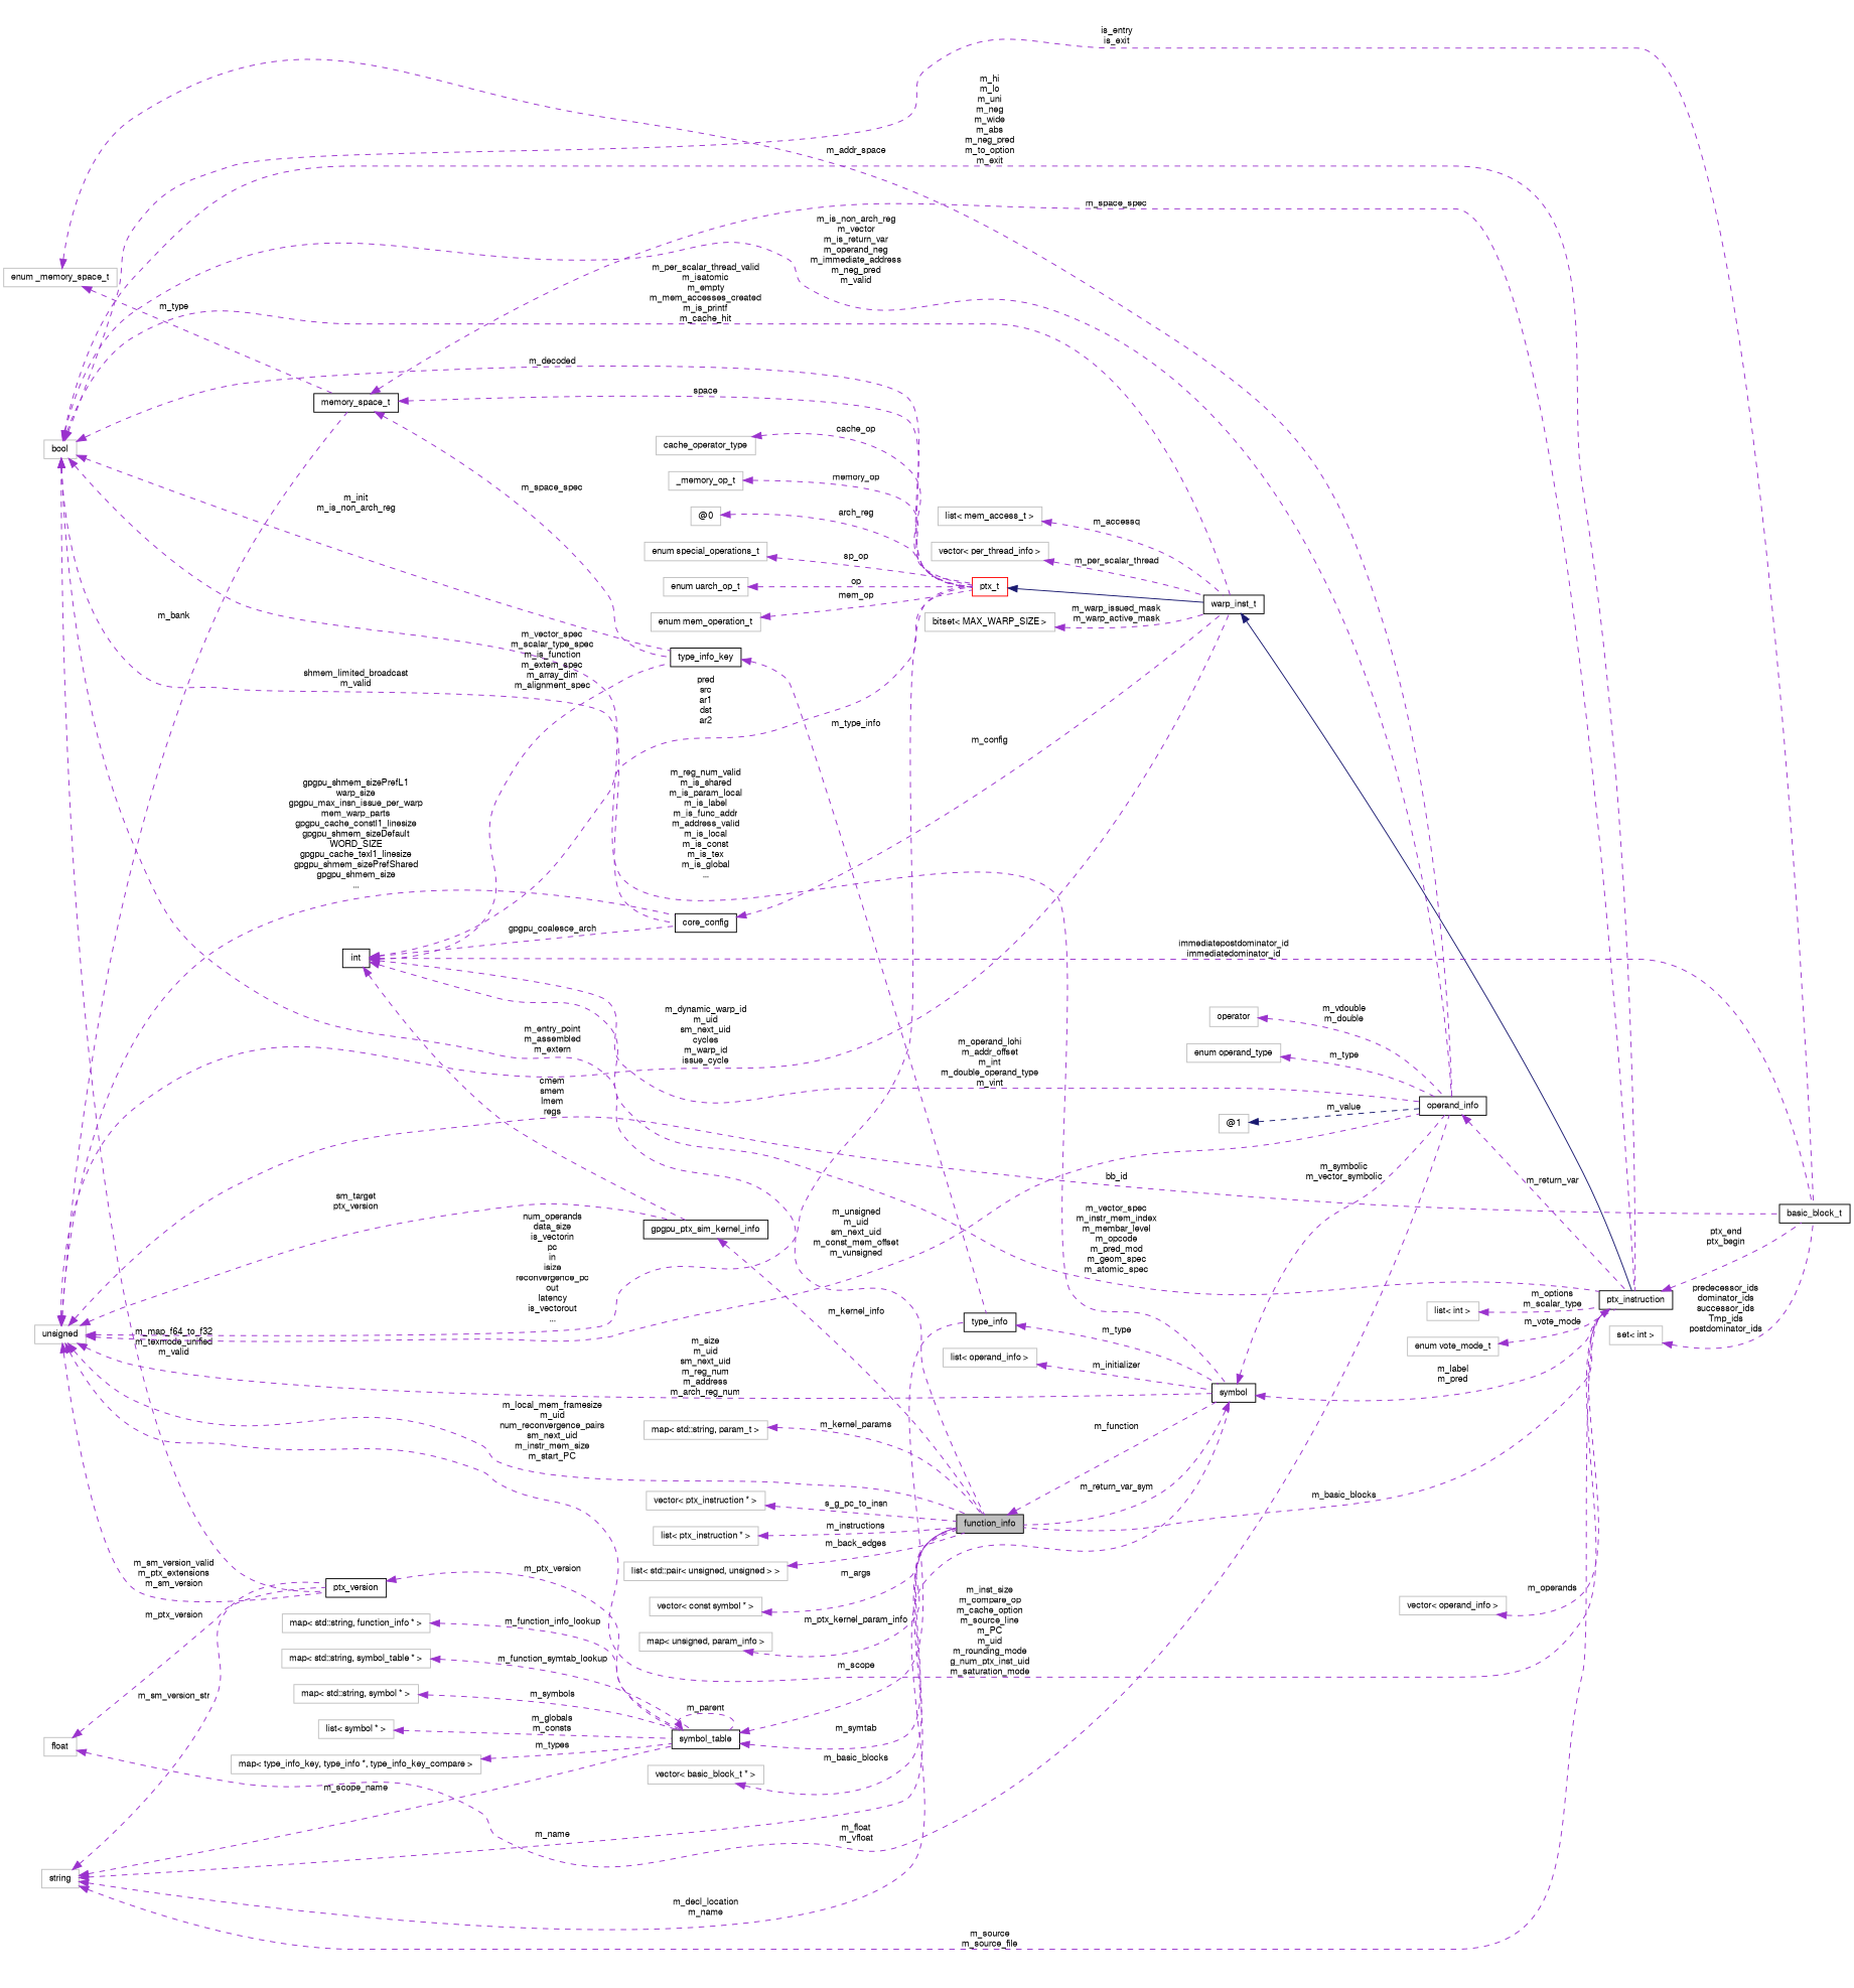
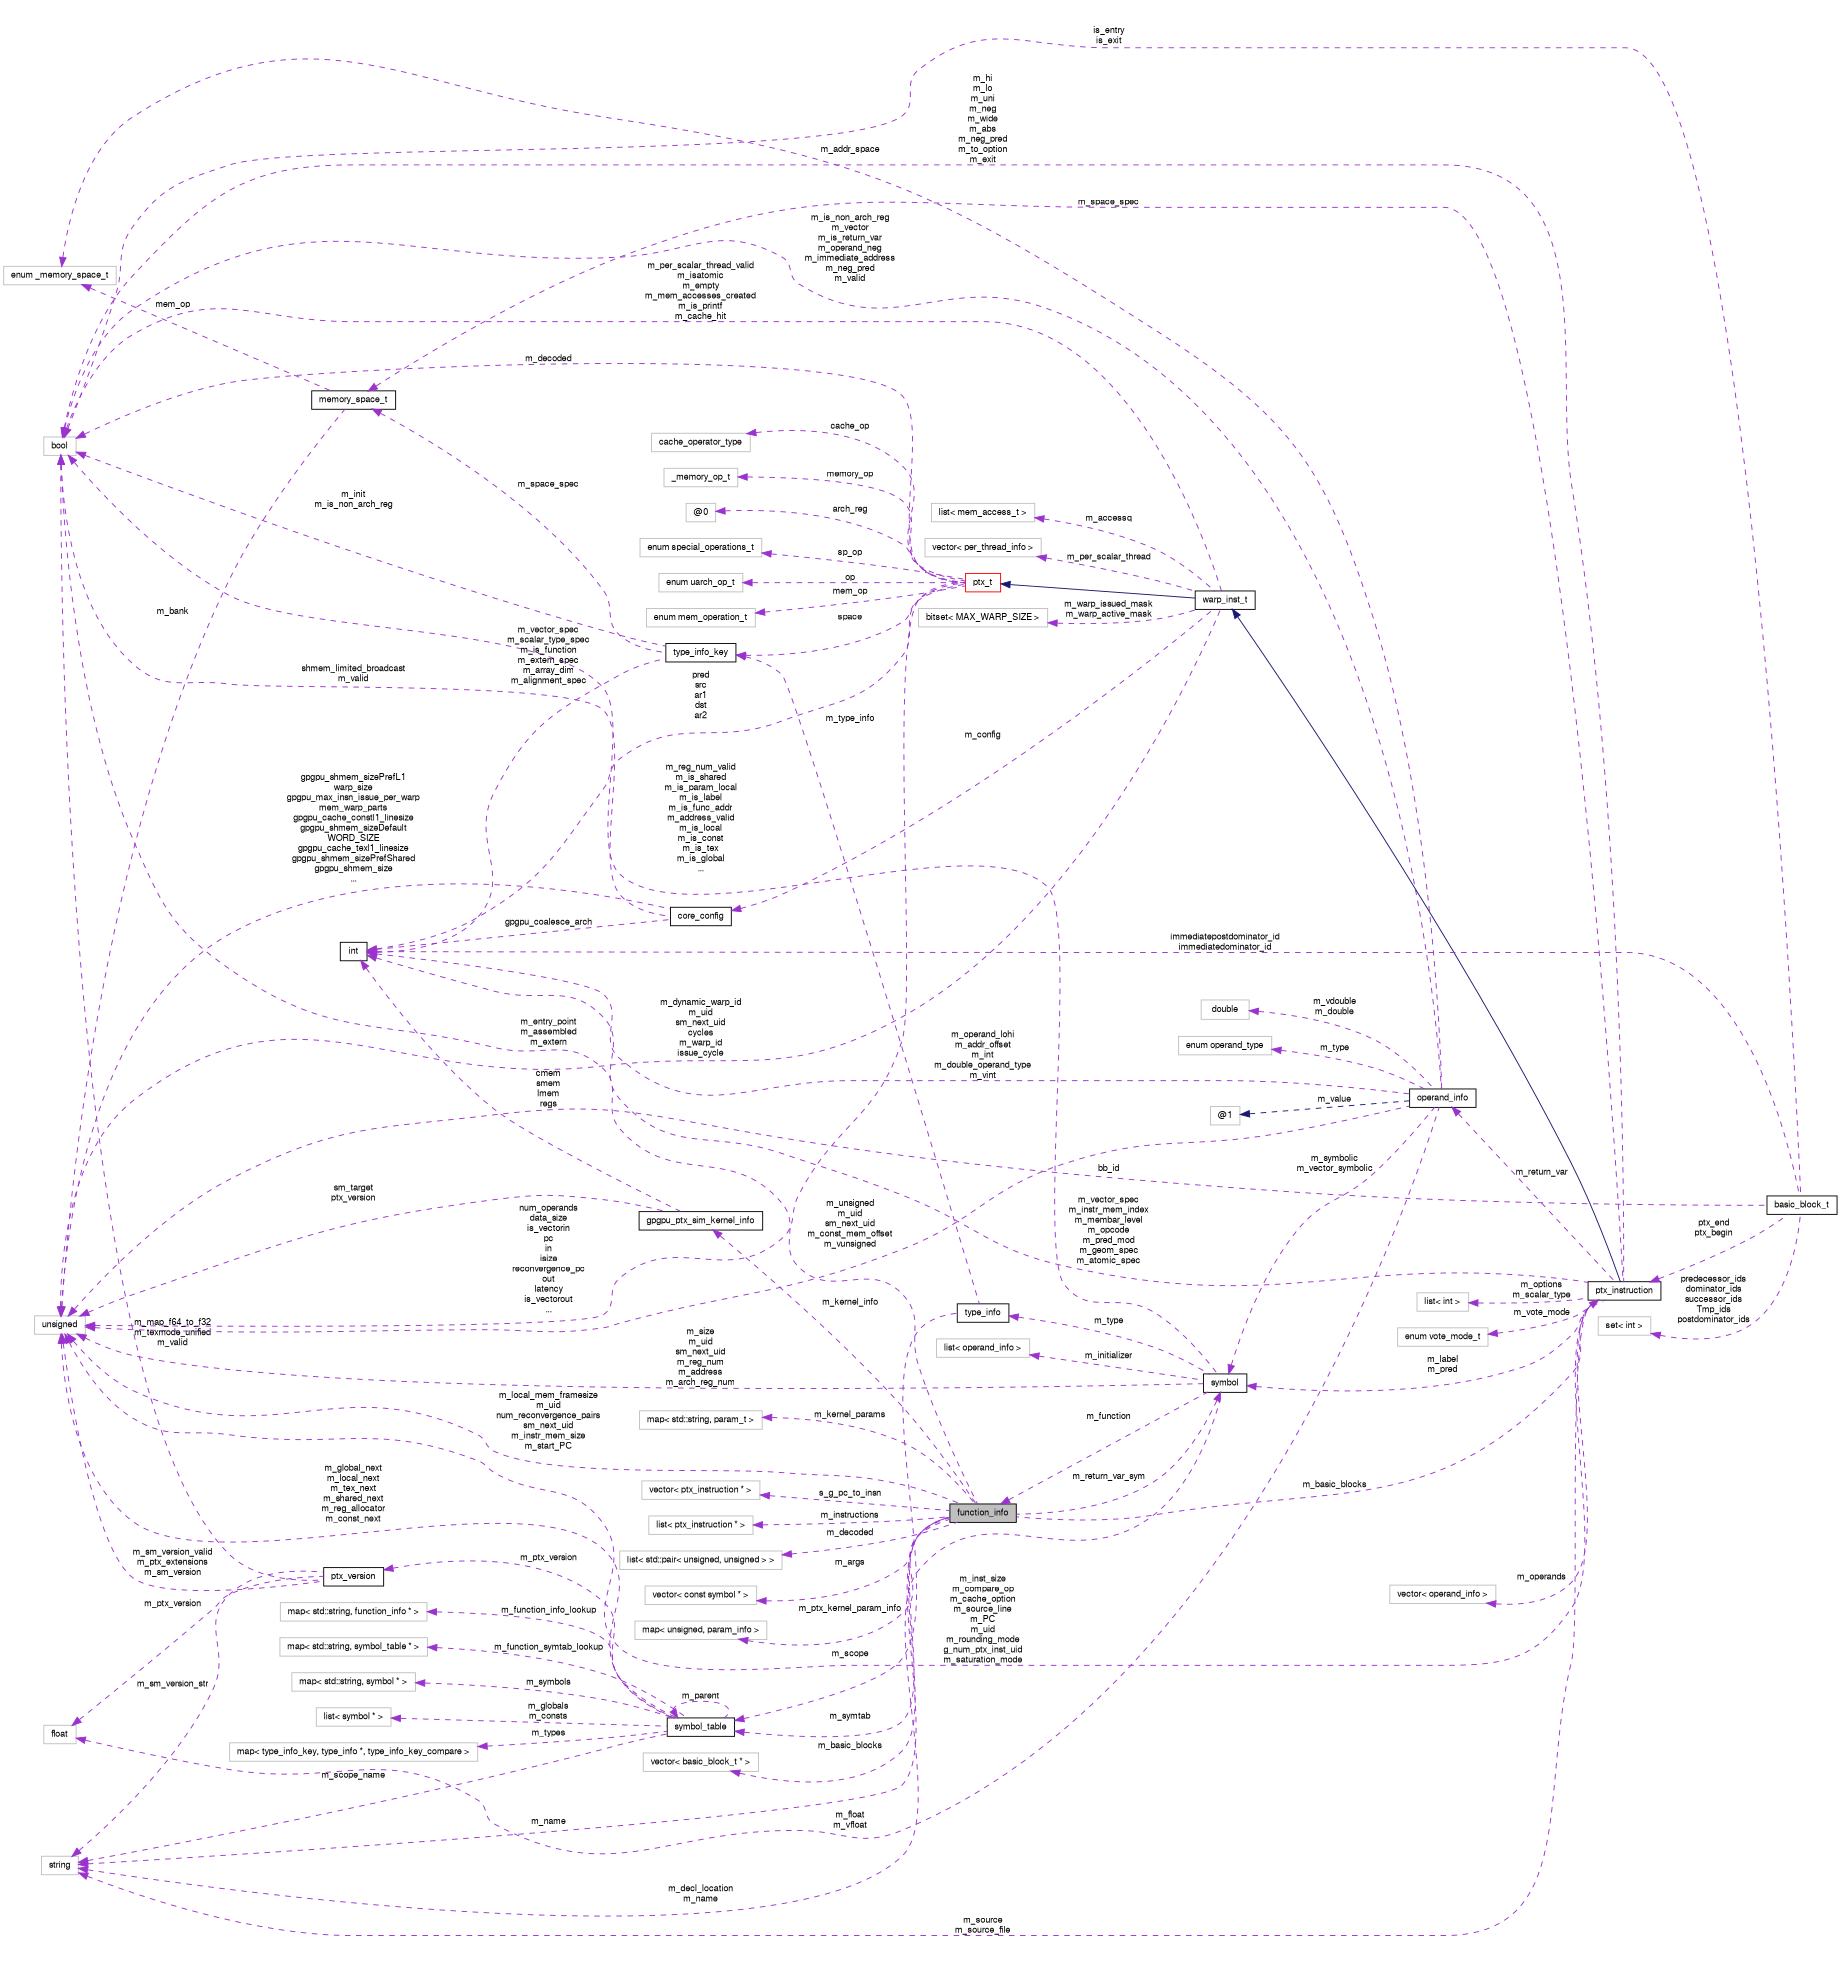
  digraph {
    rankdir=LR
    node [color=grey75 fontname=FreeSans fontsize=10 shape=record]
    edge [color=darkorchid3 dir=back fontname=FreeSans fontsize=10 labelfontname=FreeSans labelfontsize=10 style=dashed]
    n1 [color=black fillcolor=grey75 fontcolor=black height=0.2 label=function_info style=filled width=0.4]
    n2 [color=black height=0.2 label=symbol width=0.4]
    n3 [color=black height=0.2 label=operand_info width=0.4]
    n4 [color=black height=0.2 label=ptx_instruction width=0.4]
    n5 [color=black height=0.2 label=symbol_table width=0.4]
    n6 [color=black height=0.2 label=type_info width=0.4]
    n7 [height=0.2 label="map\< std::string, symbol * \>" width=0.4]
    n8 [height=0.2 label="list\< symbol * \>" width=0.4]
    n9 [height=0.2 label="map\< type_info_key, type_info *, type_info_key_compare \>" width=0.4]
    n10 [color=black height=0.2 label=ptx_version width=0.4]
    n11 [height=0.2 label=float width=0.4]
    n12 [height=0.2 label=string width=0.4]
    n13 [color=black height=0.2 label=basic_block_t width=0.4]
    n14 [height=0.2 label=bool width=0.4]
    n15 [color=black height=0.2 label=warp_inst_t width=0.4]
    n16 [color=red height=0.2 label=ptx_t width=0.4]
    n17 [color=black height=0.2 label=core_config width=0.4]
    n18 [color=black height=0.2 label=type_info_key width=0.4]
    n19 [height=0.2 label=unsigned width=0.4]
    n20 [color=black height=0.2 label=memory_space_t width=0.4]
    n21 [color=black height=0.2 label=gpgpu_ptx_sim_kernel_info width=0.4]
    n22 [height=0.2 label="map\< std::string, symbol_table * \>" width=0.4]
    n23 [height=0.2 label="map\< std::string, function_info * \>" width=0.4]
    n24 [height=0.2 label="map\< std::string, param_t \>" width=0.4]
    n25 [height=0.2 label="vector\< const symbol * \>" width=0.4]
    n26 [height=0.2 label="map\< unsigned, param_info \>" width=0.4]
    n27 [height=0.2 label="vector\< ptx_instruction * \>" width=0.4]
    n28 [height=0.2 label="list\< ptx_instruction * \>" width=0.4]
    n29 [height=0.2 label="@0" width=0.4]
    n30 [height=0.2 label="enum special_operations_t" width=0.4]
    n31 [height=0.2 label="enum uarch_op_t" width=0.4]
    n32 [height=0.2 label="enum mem_operation_t" width=0.4]
    n33 [height=0.2 label=cache_operator_type width=0.4]
    n34 [height=0.2 label="enum _memory_space_t" width=0.4]
    n35 [color=black height=0.2 label=int width=0.4]
    n36 [height=0.2 label=_memory_op_t width=0.4]
    n37 [height=0.2 label="bitset\< MAX_WARP_SIZE \>" width=0.4]
    n38 [height=0.2 label="list\< mem_access_t \>" width=0.4]
    n39 [height=0.2 label="vector\< per_thread_info \>" width=0.4]
    n40 [height=0.2 label="set\< int \>" width=0.4]
    n41 [height=0.2 label="list\< int \>" width=0.4]
    n42 [height=0.2 label="enum vote_mode_t" width=0.4]
    n43 [height=0.2 label="@1" width=0.4]
-   n44 [height=0.2 label=operator width=0.4]
+   n44 [height=0.2 label=double width=0.4]
    n45 [height=0.2 label="list\< operand_info \>" width=0.4]
    n46 [height=0.2 label="enum operand_type" width=0.4]
    n47 [height=0.2 label="vector\< operand_info \>" width=0.4]
    n48 [height=0.2 label="list\< std::pair\< unsigned, unsigned \> \>" width=0.4]
    n49 [height=0.2 label="vector\< basic_block_t * \>" width=0.4]
    n1 -> n2 [label=m_function]
    n2 -> n1 [label=m_return_var_sym]
    n2 -> n3 [label="m_symbolic\nm_vector_symbolic"]
    n2 -> n4 [label="m_label\nm_pred"]
    n3 -> n4 [label=m_return_var]
    n4 -> n1 [label=m_basic_blocks]
    n4 -> n13 [label="ptx_end\nptx_begin"]
    n5 -> n1 [label=m_symtab]
    n5 -> n5 [label=m_parent]
    n5 -> n6 [label=m_scope]
    n6 -> n2 [label=m_type]
    n7 -> n5 [label=m_symbols]
    n8 -> n5 [label="m_globals\nm_consts"]
    n9 -> n5 [label=m_types]
    n10 -> n5 [label=m_ptx_version]
    n11 -> n3 [label="m_float\nm_vfloat"]
    n11 -> n10 [label=m_ptx_version]
    n12 -> n1 [label=m_name]
    n12 -> n2 [label="m_decl_location\nm_name"]
    n12 -> n4 [label="m_source\nm_source_file"]
    n12 -> n5 [label=m_scope_name]
    n12 -> n10 [label=m_sm_version_str]
    n14 -> n1 [label="m_entry_point\nm_assembled\nm_extern"]
    n14 -> n2 [label="m_reg_num_valid\nm_is_shared\nm_is_param_local\nm_is_label\nm_is_func_addr\nm_address_valid\nm_is_local\nm_is_const\nm_is_tex\nm_is_global\n..."]
    n14 -> n3 [label="m_is_non_arch_reg\nm_vector\nm_is_return_var\nm_operand_neg\nm_immediate_address\nm_neg_pred\nm_valid"]
    n14 -> n4 [label="m_hi\nm_lo\nm_uni\nm_neg\nm_wide\nm_abs\nm_neg_pred\nm_to_option\nm_exit"]
    n14 -> n10 [label="m_map_f64_to_f32\nm_texmode_unified\nm_valid"]
    n14 -> n13 [label="is_entry\nis_exit"]
    n14 -> n15 [label="m_per_scalar_thread_valid\nm_isatomic\nm_empty\nm_mem_accesses_created\nm_is_printf\nm_cache_hit"]
    n14 -> n16 [label=m_decoded]
    n14 -> n17 [label="shmem_limited_broadcast\nm_valid"]
    n14 -> n18 [label="m_init\nm_is_non_arch_reg"]
    n15 -> n4 [color=midnightblue style=solid]
    n16 -> n15 [color=midnightblue style=solid]
    n17 -> n15 [label=m_config]
    n18 -> n6 [label=m_type_info]
    n19 -> n1 [label="m_local_mem_framesize\nm_uid\nnum_reconvergence_pairs\nsm_next_uid\nm_instr_mem_size\nm_start_PC"]
    n19 -> n2 [label="m_size\nm_uid\nsm_next_uid\nm_reg_num\nm_address\nm_arch_reg_num"]
    n19 -> n3 [label="m_unsigned\nm_uid\nsm_next_uid\nm_const_mem_offset\nm_vunsigned"]
    n19 -> n4 [label="m_inst_size\nm_compare_op\nm_cache_option\nm_source_line\nm_PC\nm_uid\nm_rounding_mode\ng_num_ptx_inst_uid\nm_saturation_mode"]
+   n19 -> n5 [label="m_global_next\nm_local_next\nm_tex_next\nm_shared_next\nm_reg_allocator\nm_const_next"]
    n19 -> n10 [label="m_sm_version_valid\nm_ptx_extensions\nm_sm_version"]
    n19 -> n13 [label=bb_id]
    n19 -> n15 [label="m_dynamic_warp_id\nm_uid\nsm_next_uid\ncycles\nm_warp_id\nissue_cycle"]
    n19 -> n16 [label="num_operands\ndata_size\nis_vectorin\npc\nin\nisize\nreconvergence_pc\nout\nlatency\nis_vectorout\n..."]
    n19 -> n17 [label="gpgpu_shmem_sizePrefL1\nwarp_size\ngpgpu_max_insn_issue_per_warp\nmem_warp_parts\ngpgpu_cache_constl1_linesize\ngpgpu_shmem_sizeDefault\nWORD_SIZE\ngpgpu_cache_texl1_linesize\ngpgpu_shmem_sizePrefShared\ngpgpu_shmem_size\n..."]
    n19 -> n20 [label=m_bank]
    n19 -> n21 [label="sm_target\nptx_version"]
    n20 -> n4 [label=m_space_spec]
-   n20 -> n16 [label=space]
+   n18 -> n16 [label=space]
    n20 -> n18 [label=m_space_spec]
    n21 -> n1 [label=m_kernel_info]
    n22 -> n5 [label=m_function_symtab_lookup]
    n23 -> n5 [label=m_function_info_lookup]
    n24 -> n1 [label=m_kernel_params]
    n25 -> n1 [label=m_args]
    n26 -> n1 [label=m_ptx_kernel_param_info]
    n27 -> n1 [label=s_g_pc_to_insn]
    n28 -> n1 [label=m_instructions]
    n29 -> n16 [label=arch_reg]
    n30 -> n16 [label=sp_op]
    n31 -> n16 [label=op]
    n32 -> n16 [label=mem_op]
    n33 -> n16 [label=cache_op]
    n34 -> n3 [label=m_addr_space]
-   n34 -> n20 [label=m_type]
+   n34 -> n20 [label=mem_op]
    n35 -> n3 [label="m_operand_lohi\nm_addr_offset\nm_int\nm_double_operand_type\nm_vint"]
    n35 -> n4 [label="m_vector_spec\nm_instr_mem_index\nm_membar_level\nm_opcode\nm_pred_mod\nm_geom_spec\nm_atomic_spec"]
    n35 -> n13 [label="immediatepostdominator_id\nimmediatedominator_id"]
    n35 -> n16 [label="pred\nsrc\nar1\ndst\nar2"]
    n35 -> n17 [label=gpgpu_coalesce_arch]
    n35 -> n18 [label="m_vector_spec\nm_scalar_type_spec\nm_is_function\nm_extern_spec\nm_array_dim\nm_alignment_spec"]
    n35 -> n21 [label="cmem\nsmem\nlmem\nregs"]
    n36 -> n16 [label=memory_op]
    n37 -> n15 [label="m_warp_issued_mask\nm_warp_active_mask"]
    n38 -> n15 [label=m_accessq]
    n39 -> n15 [label=m_per_scalar_thread]
    n40 -> n13 [label="predecessor_ids\ndominator_ids\nsuccessor_ids\nTmp_ids\npostdominator_ids"]
    n41 -> n4 [label="m_options\nm_scalar_type"]
    n42 -> n4 [label=m_vote_mode]
    n43 -> n3 [color=midnightblue label=m_value]
    n44 -> n3 [label="m_vdouble\nm_double"]
    n45 -> n2 [label=m_initializer]
    n46 -> n3 [label=m_type]
    n47 -> n4 [label=m_operands]
-   n48 -> n1 [label=m_back_edges]
+   n48 -> n1 [label=m_decoded]
    n49 -> n1 [label=m_basic_blocks]
  }
